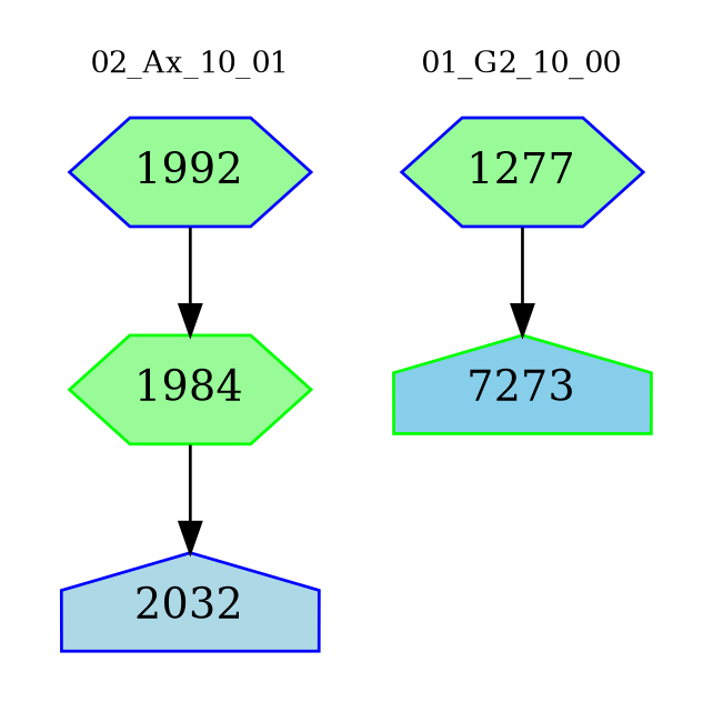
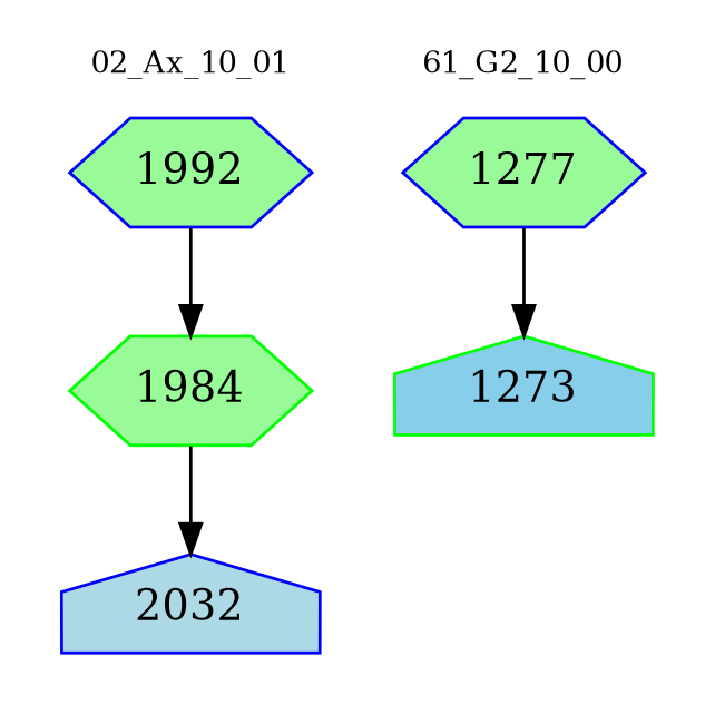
  digraph {
    node [color=blue fillcolor=palegreen shape=hexagon style=filled]
    edge [color=black style=solid]
    n1 [label=1992]
    n2 [color=green label=1984]
    n3 [fillcolor=lightblue label=2032 shape=house]
    n4 [label=1277]
-   n5 [color=green fillcolor=skyblue label=7273 shape=house]
+   n5 [color=green fillcolor=skyblue label=1273 shape=house]
    subgraph cluster_1 {
      color=white
      fontsize=10
      label="02_Ax_10_01"
      n1
      n2
      n3
    }
    subgraph cluster_2 {
      color=white
      fontsize=10
-     label="01_G2_10_00"
+     label="61_G2_10_00"
      n4
      n5
    }
    n1 -> n2
    n2 -> n3
    n4 -> n5
  }
